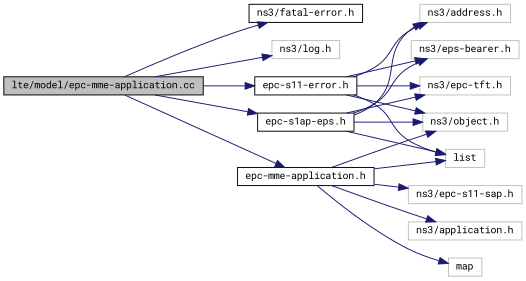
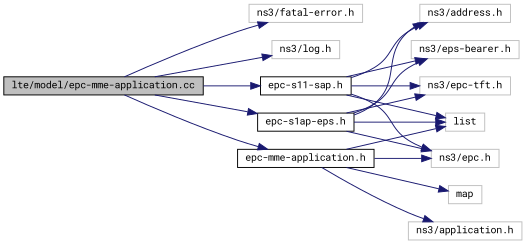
  digraph {
    fontname="Roboto Mono"
    rankdir=LR
    node [color=grey75 fillcolor=white fontname="Roboto Mono" fontsize=10 shape=record style=filled]
    edge [color=midnightblue fontname="Roboto Mono" fontsize=10 labelfontname=Helvetica labelfontsize=10 style=solid]
    n1 [color=black fillcolor=grey75 fontcolor=black height=0.2 label="lte/model/epc-mme-application.cc" width=0.4]
-   n2 [color=black height=0.2 label="ns3/fatal-error.h" width=0.4]
+   n2 [height=0.2 label="ns3/fatal-error.h" width=0.4]
    n3 [height=0.2 label="ns3/log.h" width=0.4]
    n4 [color=black height=0.2 label="epc-s1ap-eps.h" width=0.4]
-   n5 [color=black height=0.2 label="epc-s11-error.h" width=0.4]
+   n5 [color=black height=0.2 label="epc-s11-sap.h" width=0.4]
    n6 [color=black height=0.2 label="epc-mme-application.h" width=0.4]
    n7 [height=0.2 label="ns3/address.h" width=0.4]
-   n8 [height=0.2 label="ns3/object.h" width=0.4]
+   n8 [height=0.2 label="ns3/epc.h" width=0.4]
    n9 [height=0.2 label="ns3/eps-bearer.h" width=0.4]
    n10 [height=0.2 label="ns3/epc-tft.h" width=0.4]
    n11 [height=0.2 label=list width=0.4]
-   n12 [height=0.2 label="ns3/epc-s11-sap.h" width=0.4]
    n13 [height=0.2 label="ns3/application.h" width=0.4]
    n14 [height=0.2 label=map width=0.4]
    n1 -> n2
    n1 -> n3
    n1 -> n4
    n1 -> n5
    n1 -> n6
    n4 -> n7
    n4 -> n8
    n4 -> n9
    n4 -> n10
    n4 -> n11
    n5 -> n7
    n5 -> n8
    n5 -> n9
    n5 -> n10
    n5 -> n11
    n6 -> n8
    n6 -> n11
-   n6 -> n12
    n6 -> n13
    n6 -> n14
  }
